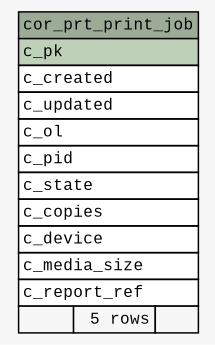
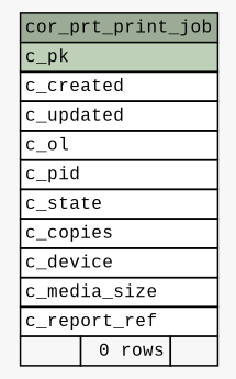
  digraph {
    bgcolor="#f7f7f7"
    fontname="Liberation Mono"
    fontsize=11
    nodesep=0.18
    rankdir=TB
    ranksep=0.46
-   n1 [fontname="Liberation Mono" fontsize=11 label=<     <TABLE BORDER="0" CELLBORDER="1" CELLSPACING="0" BGCOLOR="#ffffff">       <TR><TD COLSPAN="3" BGCOLOR="#9bab96" ALIGN="CENTER">cor_prt_print_job</TD></TR>       <TR><TD PORT="c_pk" COLSPAN="3" BGCOLOR="#bed1b8" ALIGN="LEFT">c_pk</TD></TR>       <TR><TD PORT="c_created" COLSPAN="3" ALIGN="LEFT">c_created</TD></TR>       <TR><TD PORT="c_updated" COLSPAN="3" ALIGN="LEFT">c_updated</TD></TR>       <TR><TD PORT="c_ol" COLSPAN="3" ALIGN="LEFT">c_ol</TD></TR>       <TR><TD PORT="c_pid" COLSPAN="3" ALIGN="LEFT">c_pid</TD></TR>       <TR><TD PORT="c_state" COLSPAN="3" ALIGN="LEFT">c_state</TD></TR>       <TR><TD PORT="c_copies" COLSPAN="3" ALIGN="LEFT">c_copies</TD></TR>       <TR><TD PORT="c_device" COLSPAN="3" ALIGN="LEFT">c_device</TD></TR>       <TR><TD PORT="c_media_size" COLSPAN="3" ALIGN="LEFT">c_media_size</TD></TR>       <TR><TD PORT="c_report_ref" COLSPAN="3" ALIGN="LEFT">c_report_ref</TD></TR>       <TR><TD ALIGN="LEFT" BGCOLOR="#f7f7f7">  </TD><TD ALIGN="RIGHT" BGCOLOR="#f7f7f7">5 rows</TD><TD ALIGN="RIGHT" BGCOLOR="#f7f7f7">  </TD></TR>     </TABLE>> shape=plaintext]
+   n1 [fontname="Liberation Mono" fontsize=11 label=<     <TABLE BORDER="0" CELLBORDER="1" CELLSPACING="0" BGCOLOR="#ffffff">       <TR><TD COLSPAN="3" BGCOLOR="#9bab96" ALIGN="CENTER">cor_prt_print_job</TD></TR>       <TR><TD PORT="c_pk" COLSPAN="3" BGCOLOR="#bed1b8" ALIGN="LEFT">c_pk</TD></TR>       <TR><TD PORT="c_created" COLSPAN="3" ALIGN="LEFT">c_created</TD></TR>       <TR><TD PORT="c_updated" COLSPAN="3" ALIGN="LEFT">c_updated</TD></TR>       <TR><TD PORT="c_ol" COLSPAN="3" ALIGN="LEFT">c_ol</TD></TR>       <TR><TD PORT="c_pid" COLSPAN="3" ALIGN="LEFT">c_pid</TD></TR>       <TR><TD PORT="c_state" COLSPAN="3" ALIGN="LEFT">c_state</TD></TR>       <TR><TD PORT="c_copies" COLSPAN="3" ALIGN="LEFT">c_copies</TD></TR>       <TR><TD PORT="c_device" COLSPAN="3" ALIGN="LEFT">c_device</TD></TR>       <TR><TD PORT="c_media_size" COLSPAN="3" ALIGN="LEFT">c_media_size</TD></TR>       <TR><TD PORT="c_report_ref" COLSPAN="3" ALIGN="LEFT">c_report_ref</TD></TR>       <TR><TD ALIGN="LEFT" BGCOLOR="#f7f7f7">  </TD><TD ALIGN="RIGHT" BGCOLOR="#f7f7f7">0 rows</TD><TD ALIGN="RIGHT" BGCOLOR="#f7f7f7">  </TD></TR>     </TABLE>> shape=plaintext]
  }
